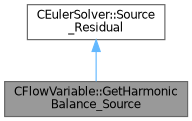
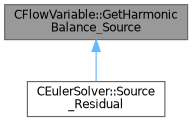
  digraph {
    rankdir=TB
    node [fontname=Helvetica fontsize=10 shape=box style=filled]
    n1 [color=gray40 fillcolor=grey60 fontcolor=black height=0.2 label="CFlowVariable::GetHarmonic\lBalance_Source" width=0.4]
    n2 [color=grey40 fillcolor=white height=0.2 label="CEulerSolver::Source\l_Residual" width=0.4]
-   n2 -> n1 [color=steelblue1 dir=back fontname=Helvetica fontsize=10 labelfontname=Helvetica labelfontsize=10 style=solid]
+   n1 -> n2 [color=steelblue1 dir=back fontname=Helvetica fontsize=10 labelfontname=Helvetica labelfontsize=10 style=solid]
  }
